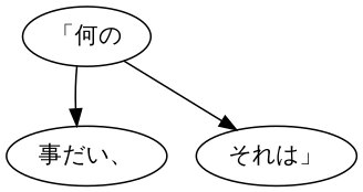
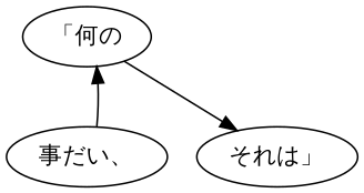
  digraph {
    n1 [label="「何の"]
    n2 [label="事だい、"]
    n3 [label="それは」"]
-   n1 -> n2
+   n2 -> n1
    n1 -> n3
  }
